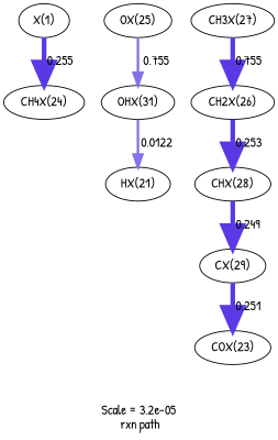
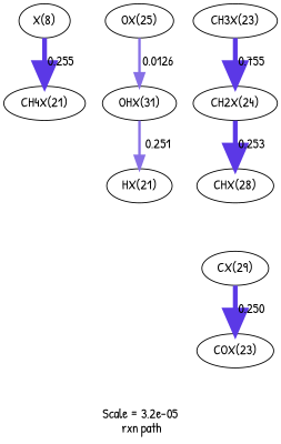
  digraph {
    fontname="Patrick Hand"
    label="Scale = 3.2e-05\l rxn path"
    node [fontname="Patrick Hand"]
    edge [arrowsize=2.48 color="0.7, 0.755, 0.9" fontname="Patrick Hand" penwidth=4.97]
-   n1 [label="X(1)"]
-   n2 [label="CH4X(24)"]
+   n1 [label="X(8)"]
+   n2 [label="CH4X(21)"]
    n3 [label="HX(21)"]
    n4 [label="COX(23)"]
-   n5 [label="CH3X(27)"]
-   n6 [label="CH2X(26)"]
+   n5 [label="CH3X(23)"]
+   n6 [label="CH2X(24)"]
    n7 [label="OHX(31)"]
    n8 [label="CX(29)"]
    n9 [label="OX(25)"]
    n10 [label="CHX(28)"]
    n1 -> n2 [label=" 0.255"]
    n5 -> n6 [label=" 0.755"]
    n6 -> n10 [color="0.7, 0.753, 0.9" label=" 0.253" penwidth=4.96]
-   n7 -> n3 [arrowsize=1.34 color="0.7, 0.512, 0.9" label=" 0.0122" penwidth=2.68]
-   n8 -> n4 [color="0.7, 0.751, 0.9" label=" 0.251" penwidth=4.96]
-   n9 -> n7 [arrowsize=1.35 color="0.7, 0.513, 0.9" label=" 0.755" penwidth=2.7]
-   n10 -> n8 [color="0.7, 0.749, 0.9" label=" 0.249" penwidth=4.95]
+   n7 -> n3 [arrowsize=1.34 color="0.7, 0.512, 0.9" label=" 0.251" penwidth=2.68]
+   n8 -> n4 [color="0.7, 0.751, 0.9" label=" 0.250" penwidth=4.96]
+   n9 -> n7 [arrowsize=1.35 color="0.7, 0.513, 0.9" label=" 0.0126" penwidth=2.7]
  }
